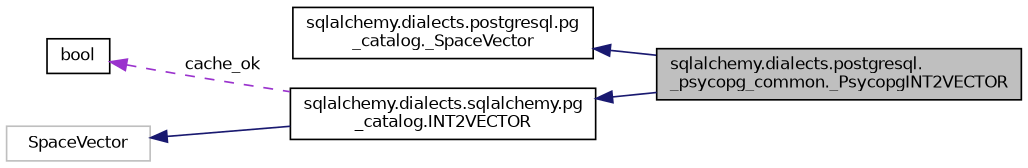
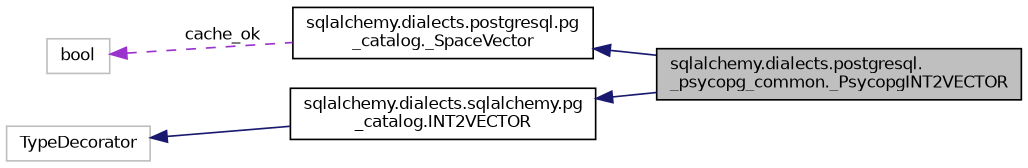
  digraph {
    rankdir=LR
    node [color=black fillcolor=white fontname=Helvetica fontsize=10 shape=record style=filled]
    edge [color=midnightblue dir=back fontname=Helvetica fontsize=10 labelfontname=Helvetica labelfontsize=10 style=solid]
    n1 [fillcolor=grey75 fontcolor=black height=0.2 label="sqlalchemy.dialects.postgresql.\l_psycopg_common._PsycopgINT2VECTOR" width=0.4]
    n2 [height=0.2 label="sqlalchemy.dialects.postgresql.pg\l_catalog._SpaceVector" width=0.4]
    n3 [height=0.2 label="sqlalchemy.dialects.sqlalchemy.pg\l_catalog.INT2VECTOR" width=0.4]
-   n4 [color=grey75 height=0.2 label=SpaceVector width=0.4]
-   n5 [height=0.2 label=bool width=0.4]
+   n4 [color=grey75 height=0.2 label=TypeDecorator width=0.4]
+   n5 [color=grey75 height=0.2 label=bool width=0.4]
    n2 -> n1
    n3 -> n1
    n4 -> n3
-   n5 -> n3 [color=darkorchid3 label=" cache_ok" style=dashed]
+   n5 -> n2 [color=darkorchid3 label=" cache_ok" style=dashed]
  }
